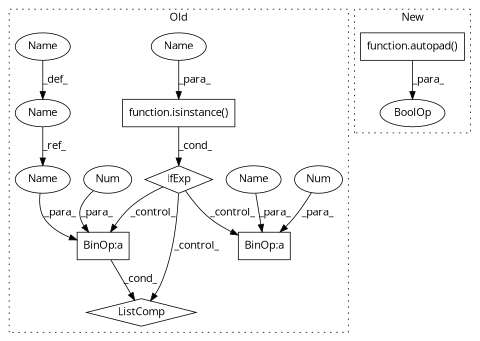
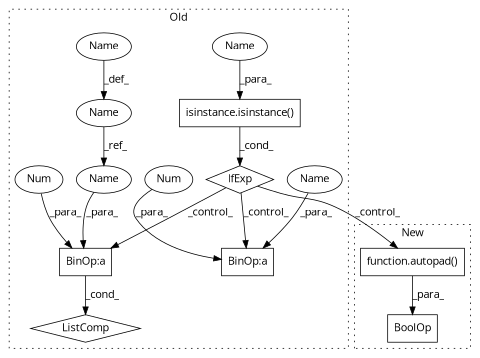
  digraph {
    fontname="Open Sans"
    node [a=87 fontname="Open Sans" l=1 shape=ellipse]
    edge [fontname="Open Sans"]
    n1 [a=51 l="4,6" label=IfExp s="416,438" shape=diamond]
    n2 [a=82 l=4 label="BinOp:a" s=411 shape=box]
    n3 [a=82 l=4 label="BinOp:a" s=446 shape=box]
    n4 [label=Name s=456]
    n5 [a=106 l=19 label=ListComp s=444 shape=diamond]
-   n6 [a=75 l="11,1" label="function.isinstance()" s="420,437" shape=box]
+   n6 [a=75 l="11,1" label="isinstance.isinstance()" s="420,437" shape=box]
    n7 [a=76 label=Num s=450]
    n8 [a=76 label=Num s=415]
    n9 [label=Name s=445]
    n10 [label=Name s=410]
    n11 [label=Name s=461]
    n12 [label=Name s=431]
-   n13 [a=72 l=15 label=BoolOp s=573]
+   n13 [a=72 l=15 label=BoolOp s=573 shape=box]
    n14 [a=75 l="8,1" label="function.autopad()" s="578,587" shape=box]
    subgraph cluster_1 {
      label=Old
      style=dotted
      n1
      n2
      n3
      n4
      n5
      n6
      n7
      n8
      n9
      n10
      n11
      n12
    }
    subgraph cluster_2 {
      label=New
      style=dotted
      n13
      n14
    }
    n1 -> n2 [label=_control_]
    n1 -> n3 [label=_control_]
-   n1 -> n5 [label=_control_]
+   n1 -> n14 [label=_control_]
    n3 -> n5 [label=_cond_]
    n4 -> n9 [label=_ref_]
    n6 -> n1 [label=_cond_]
    n7 -> n3 [label=_para_]
    n8 -> n2 [label=_para_]
    n9 -> n3 [label=_para_]
    n10 -> n2 [label=_para_]
    n11 -> n4 [label=_def_]
    n12 -> n6 [label=_para_]
    n14 -> n13 [label=_para_]
  }
